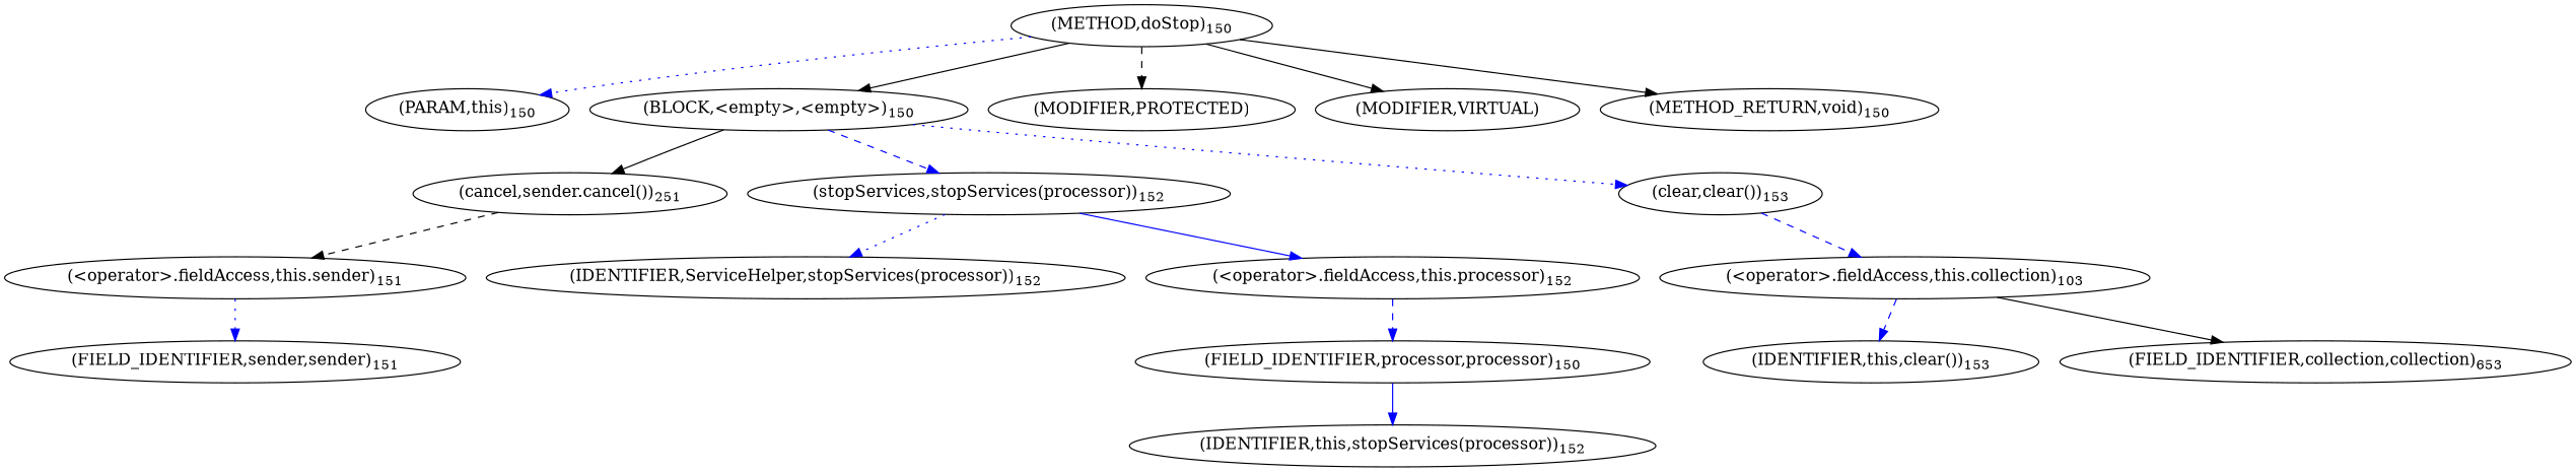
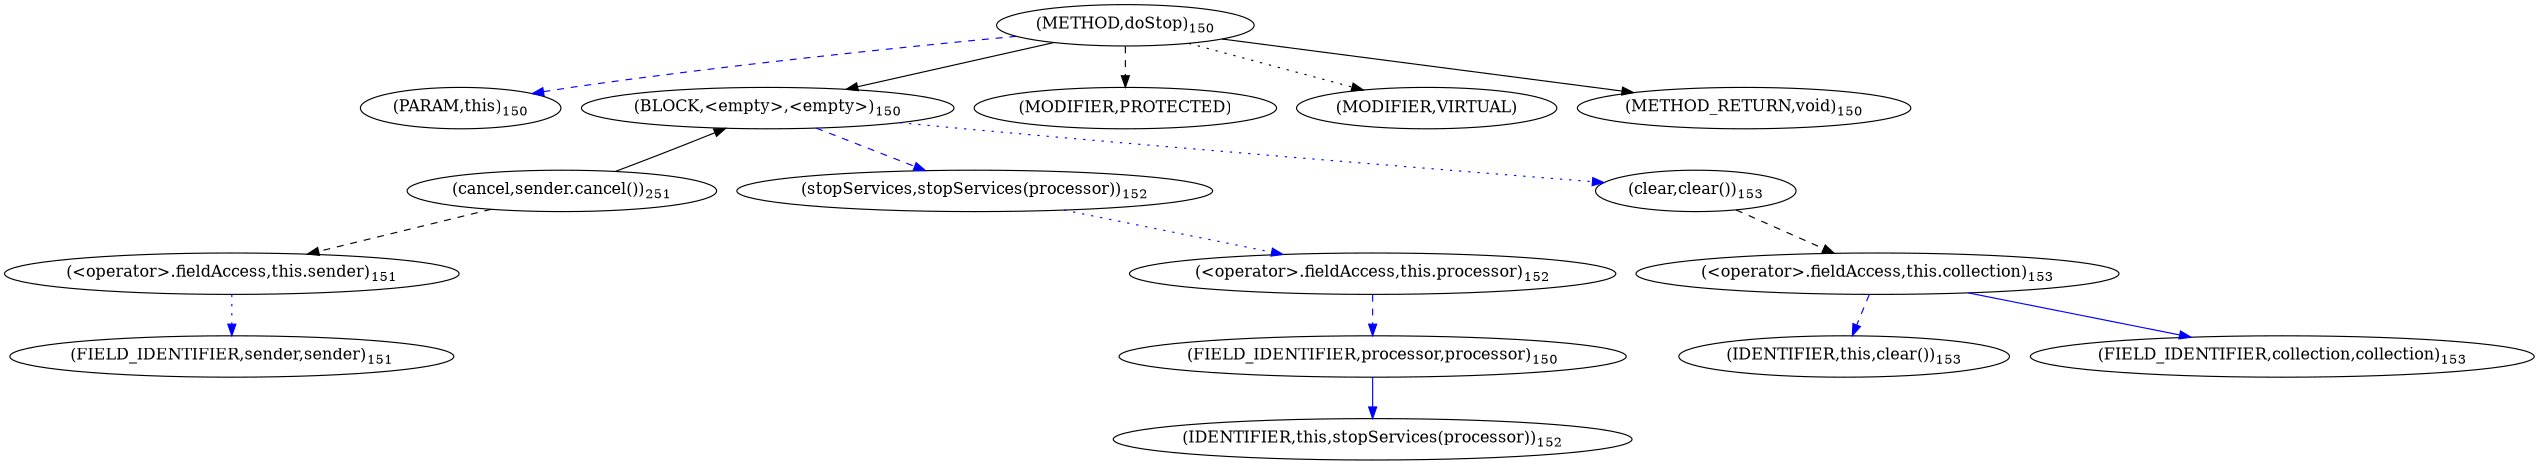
  digraph {
    edge [color=blue style=dashed]
    n1 [label=<(METHOD,doStop)<SUB>150</SUB>>]
    n2 [label=<(PARAM,this)<SUB>150</SUB>>]
    n3 [label=<(BLOCK,&lt;empty&gt;,&lt;empty&gt;)<SUB>150</SUB>>]
    n4 [label=<(MODIFIER,PROTECTED)>]
    n5 [label=<(MODIFIER,VIRTUAL)>]
    n6 [label=<(METHOD_RETURN,void)<SUB>150</SUB>>]
    n7 [label=<(cancel,sender.cancel())<SUB>251</SUB>>]
    n8 [label=<(stopServices,stopServices(processor))<SUB>152</SUB>>]
    n9 [label=<(clear,clear())<SUB>153</SUB>>]
    n10 [label=<(&lt;operator&gt;.fieldAccess,this.sender)<SUB>151</SUB>>]
-   n11 [label=<(IDENTIFIER,ServiceHelper,stopServices(processor))<SUB>152</SUB>>]
    n12 [label=<(&lt;operator&gt;.fieldAccess,this.processor)<SUB>152</SUB>>]
-   n13 [label=<(&lt;operator&gt;.fieldAccess,this.collection)<SUB>103</SUB>>]
+   n13 [label=<(&lt;operator&gt;.fieldAccess,this.collection)<SUB>153</SUB>>]
    n14 [label=<(FIELD_IDENTIFIER,sender,sender)<SUB>151</SUB>>]
    n15 [label=<(FIELD_IDENTIFIER,processor,processor)<SUB>150</SUB>>]
    n16 [label=<(IDENTIFIER,this,stopServices(processor))<SUB>152</SUB>>]
    n17 [label=<(IDENTIFIER,this,clear())<SUB>153</SUB>>]
-   n18 [label=<(FIELD_IDENTIFIER,collection,collection)<SUB>653</SUB>>]
-   n1 -> n2 [style=dotted]
+   n18 [label=<(FIELD_IDENTIFIER,collection,collection)<SUB>153</SUB>>]
+   n1 -> n2
    n1 -> n3 [color=black style=solid]
    n1 -> n4 [color=black]
-   n1 -> n5 [color=black style=solid]
+   n1 -> n5 [color=black style=dotted]
    n1 -> n6 [color=black style=solid]
-   n3 -> n7 [color=black style=solid]
+   n7 -> n3 [color=black style=solid]
    n3 -> n8
    n3 -> n9 [style=dotted]
    n7 -> n10 [color=black]
-   n8 -> n11 [style=dotted]
-   n8 -> n12 [style=solid]
-   n9 -> n13
+   n8 -> n12 [style=dotted]
+   n9 -> n13 [color=black]
    n10 -> n14 [style=dotted]
    n12 -> n15
    n13 -> n17
-   n13 -> n18 [color=black style=solid]
+   n13 -> n18 [style=solid]
    n15 -> n16 [style=solid]
  }
